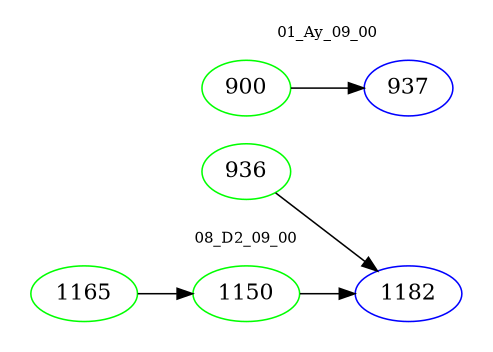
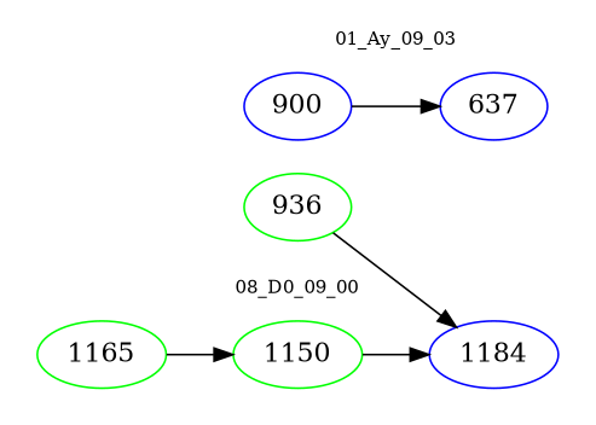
  digraph {
    rankdir=LR
    node [color=green]
    edge [color=black]
    n1 [label=936]
-   n2 [label=900]
-   n3 [color=blue label=937]
+   n2 [color=blue label=900]
+   n3 [color=blue label=637]
    n4 [label=1165]
    n5 [label=1150]
-   n6 [color=blue label=1182]
+   n6 [color=blue label=1184]
    subgraph cluster_1 {
      color=white
      fontsize=10
-     label="01_Ay_09_00"
+     label="01_Ay_09_03"
      n1
      n2
      n3
    }
    subgraph cluster_2 {
      color=white
      fontsize=10
-     label="08_D2_09_00"
+     label="08_D0_09_00"
      n4
      n5
      n6
    }
    n1 -> n6
    n2 -> n3
    n4 -> n5
    n5 -> n6
  }
